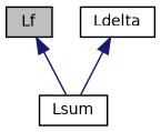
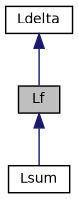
  digraph {
    rankdir=TB
    node [color=black fontname=Helvetica fontsize=10 shape=record]
    edge [color=midnightblue dir=back fontname=Helvetica fontsize=10 labelfontname=Helvetica labelfontsize=10 style=solid]
    n1 [fillcolor=grey75 fontcolor=black height=0.2 label=Lf style=filled width=0.4]
    n2 [height=0.2 label=Lsum width=0.4]
    n3 [height=0.2 label=Ldelta width=0.4]
    n1 -> n2
-   n3 -> n2
+   n3 -> n1
  }
